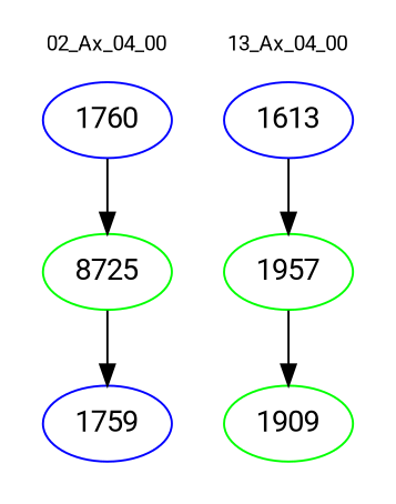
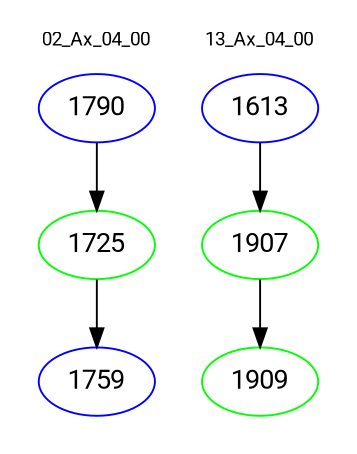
  digraph {
    fontname=Roboto
    node [color=blue fontname=Roboto]
    edge [color=black fontname=Roboto]
-   n1 [label=1760]
-   n2 [color=green label=8725]
+   n1 [label=1790]
+   n2 [color=green label=1725]
    n3 [label=1759]
    n4 [label=1613]
-   n5 [color=green label=1957]
+   n5 [color=green label=1907]
    n6 [color=green label=1909]
    subgraph cluster_1 {
      color=white
      fontsize=10
      label="02_Ax_04_00"
      n1
      n2
      n3
    }
    subgraph cluster_2 {
      color=white
      fontsize=10
      label="13_Ax_04_00"
      n4
      n5
      n6
    }
    n1 -> n2
    n2 -> n3
    n4 -> n5
    n5 -> n6
  }
